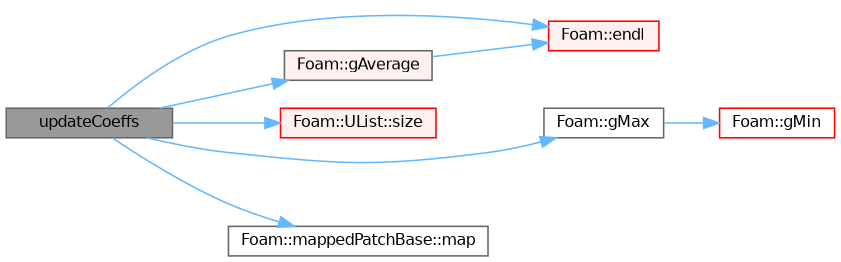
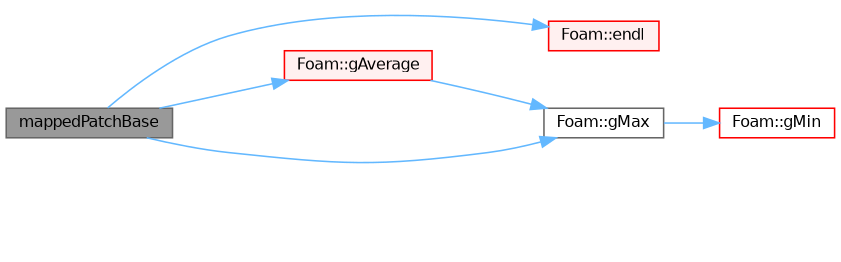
  digraph {
    fontname="DejaVu Sans"
    rankdir=LR
    node [color=red fillcolor="#FFF0F0" fontname="DejaVu Sans" fontsize=10 shape=box style=filled]
    edge [color=steelblue1 fontname="DejaVu Sans" fontsize=10 labelfontname=Helvetica labelfontsize=10 style=solid]
-   n1 [color=gray40 fillcolor=grey60 fontcolor=black height=0.2 label=updateCoeffs width=0.4]
+   n1 [color=gray40 fillcolor=grey60 fontcolor=black height=0.2 label=mappedPatchBase width=0.4]
    n2 [height=0.2 label="Foam::endl" width=0.4]
-   n3 [color=grey40 height=0.2 label="Foam::gAverage" width=0.4]
-   n4 [height=0.2 label="Foam::UList::size" width=0.4]
+   n3 [height=0.2 label="Foam::gAverage" width=0.4]
    n5 [color=grey40 fillcolor=white height=0.2 label="Foam::gMax" width=0.4]
-   n6 [color=grey40 fillcolor=white height=0.2 label="Foam::mappedPatchBase::map" width=0.4]
    n7 [fillcolor=white height=0.2 label="Foam::gMin" width=0.4]
    n1 -> n2
    n1 -> n3
-   n1 -> n4
    n1 -> n5
-   n1 -> n6
-   n3 -> n2
+   n3 -> n5
    n5 -> n7
  }
